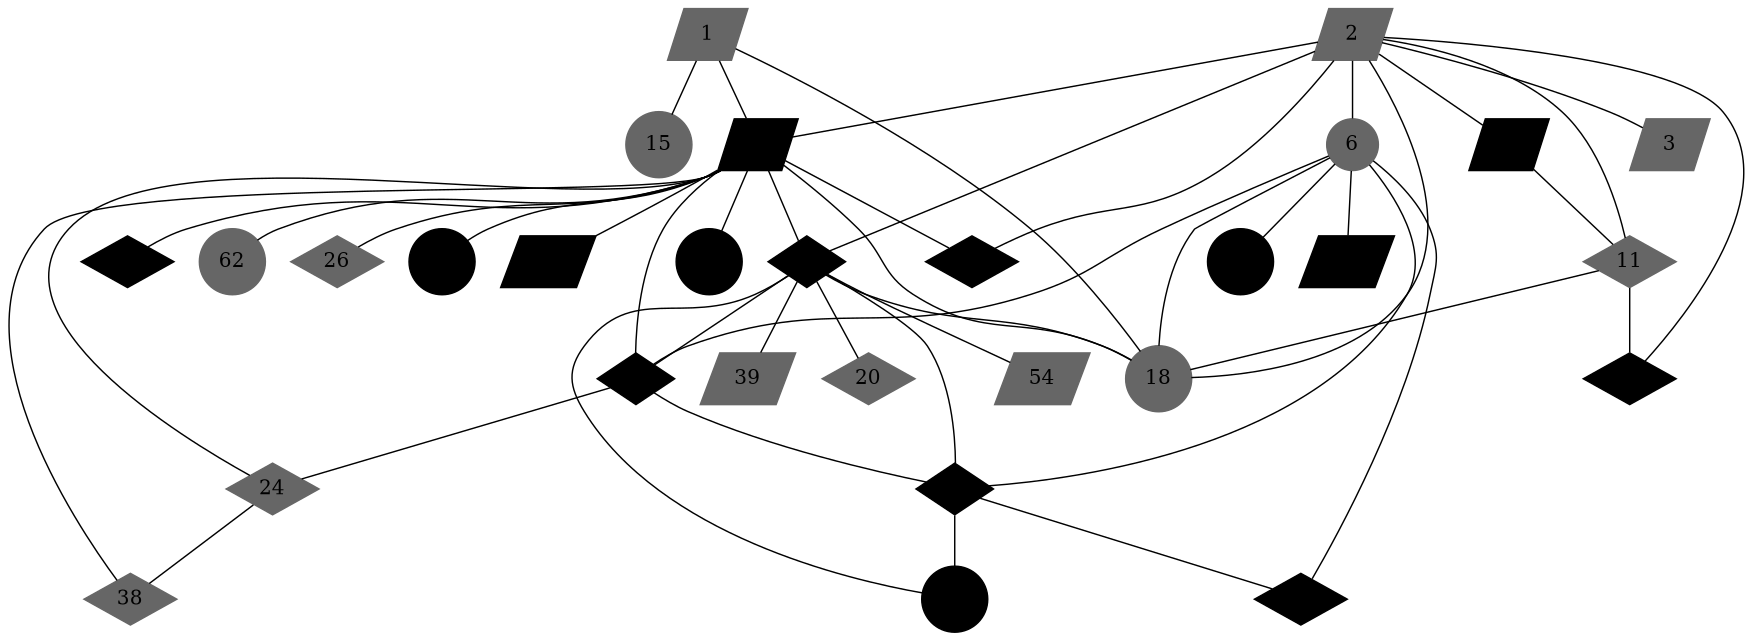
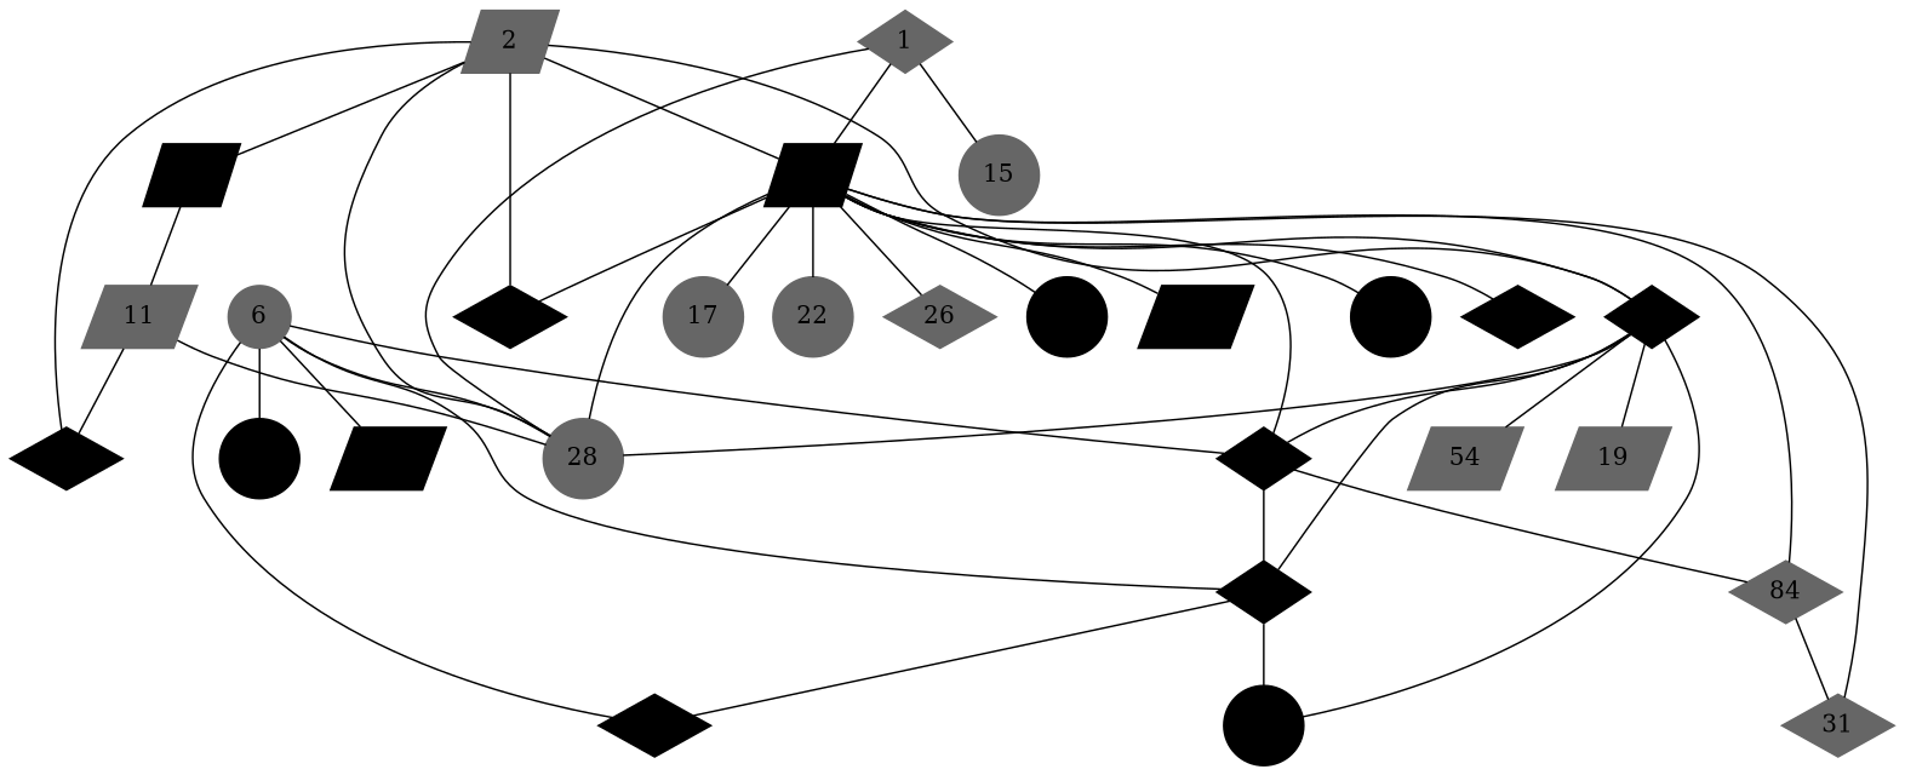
  graph {
    node [color=gray40 shape=diamond style=filled]
    edge [weight=1.0]
-   1 [shape=parallelogram]
+   1
    4 [color=black shape=parallelogram]
    15 [shape=circle]
-   18 [shape=circle]
+   18 [shape=circle label=28]
    2 [shape=parallelogram]
-   3 [shape=parallelogram]
    5 [color=black]
    6 [shape=circle]
    7 [color=black shape=parallelogram]
-   11
+   11 [shape=parallelogram]
    13 [color=black]
    21 [color=black]
    8 [color=black]
    10 [color=black shape=circle]
    12 [color=black]
-   22 [shape=circle label=62]
-   24
+   17 [shape=circle]
+   22 [shape=circle]
+   24 [label=84]
    26
    30 [color=black shape=circle]
-   31 [label=38]
+   31
    32 [color=black shape=parallelogram]
    9 [color=black]
    n24 [label=54 shape=parallelogram]
-   19 [shape=parallelogram label=39]
-   20
+   19 [shape=parallelogram]
    25 [color=black shape=circle]
    23 [color=black]
    27 [color=black shape=circle]
    29 [color=black shape=parallelogram]
    1 -- 4
    1 -- 15 [weight=2.0]
    1 -- 18
    4 -- 18
    4 -- 5
    4 -- 13 [weight=5.0]
    4 -- 8 [weight=2.0]
    4 -- 10
    4 -- 12
+   4 -- 17
    4 -- 22
    4 -- 24
    4 -- 26
    4 -- 30
    4 -- 31
    4 -- 32
    2 -- 4 [weight=2.0]
    2 -- 18
-   2 -- 3
    2 -- 5
-   2 -- 6 [weight=7.0]
    2 -- 7
-   2 -- 11 [weight=2.0]
    2 -- 13
    2 -- 21
    5 -- 18
    5 -- 8
    5 -- 9
    5 -- n24
    5 -- 19
-   5 -- 20
    5 -- 25
    6 -- 18
    6 -- 8
    6 -- 9
    6 -- 23
    6 -- 27
    6 -- 29
    7 -- 11
    11 -- 18
    11 -- 21 [weight=2.0]
    8 -- 24 [weight=2.0]
    8 -- 9
    24 -- 31
    9 -- 25 [weight=2.0]
    9 -- 23
  }
